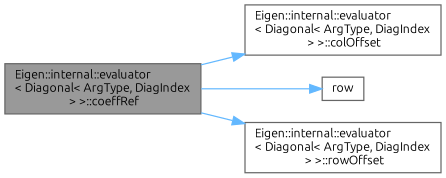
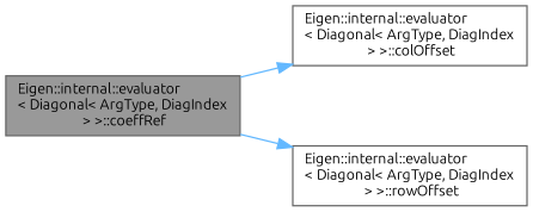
  digraph {
    rankdir=LR
    fontname=Ubuntu
    node [color=grey40 fillcolor=white fontname=Ubuntu fontsize=10 shape=box style=filled]
    edge [color=steelblue1 fontname=Ubuntu fontsize=10 labelfontname=Helvetica labelfontsize=10 style=solid]
    n1 [color=gray40 fillcolor=grey60 fontcolor=black height=0.2 label="Eigen::internal::evaluator\l\< Diagonal\< ArgType, DiagIndex\l \> \>::coeffRef" width=0.4]
    n2 [height=0.2 label="Eigen::internal::evaluator\l\< Diagonal\< ArgType, DiagIndex\l \> \>::colOffset" width=0.4]
-   n3 [height=0.2 label=row width=0.4]
    n4 [height=0.2 label="Eigen::internal::evaluator\l\< Diagonal\< ArgType, DiagIndex\l \> \>::rowOffset" width=0.4]
    n1 -> n2
-   n1 -> n3
    n1 -> n4
  }
